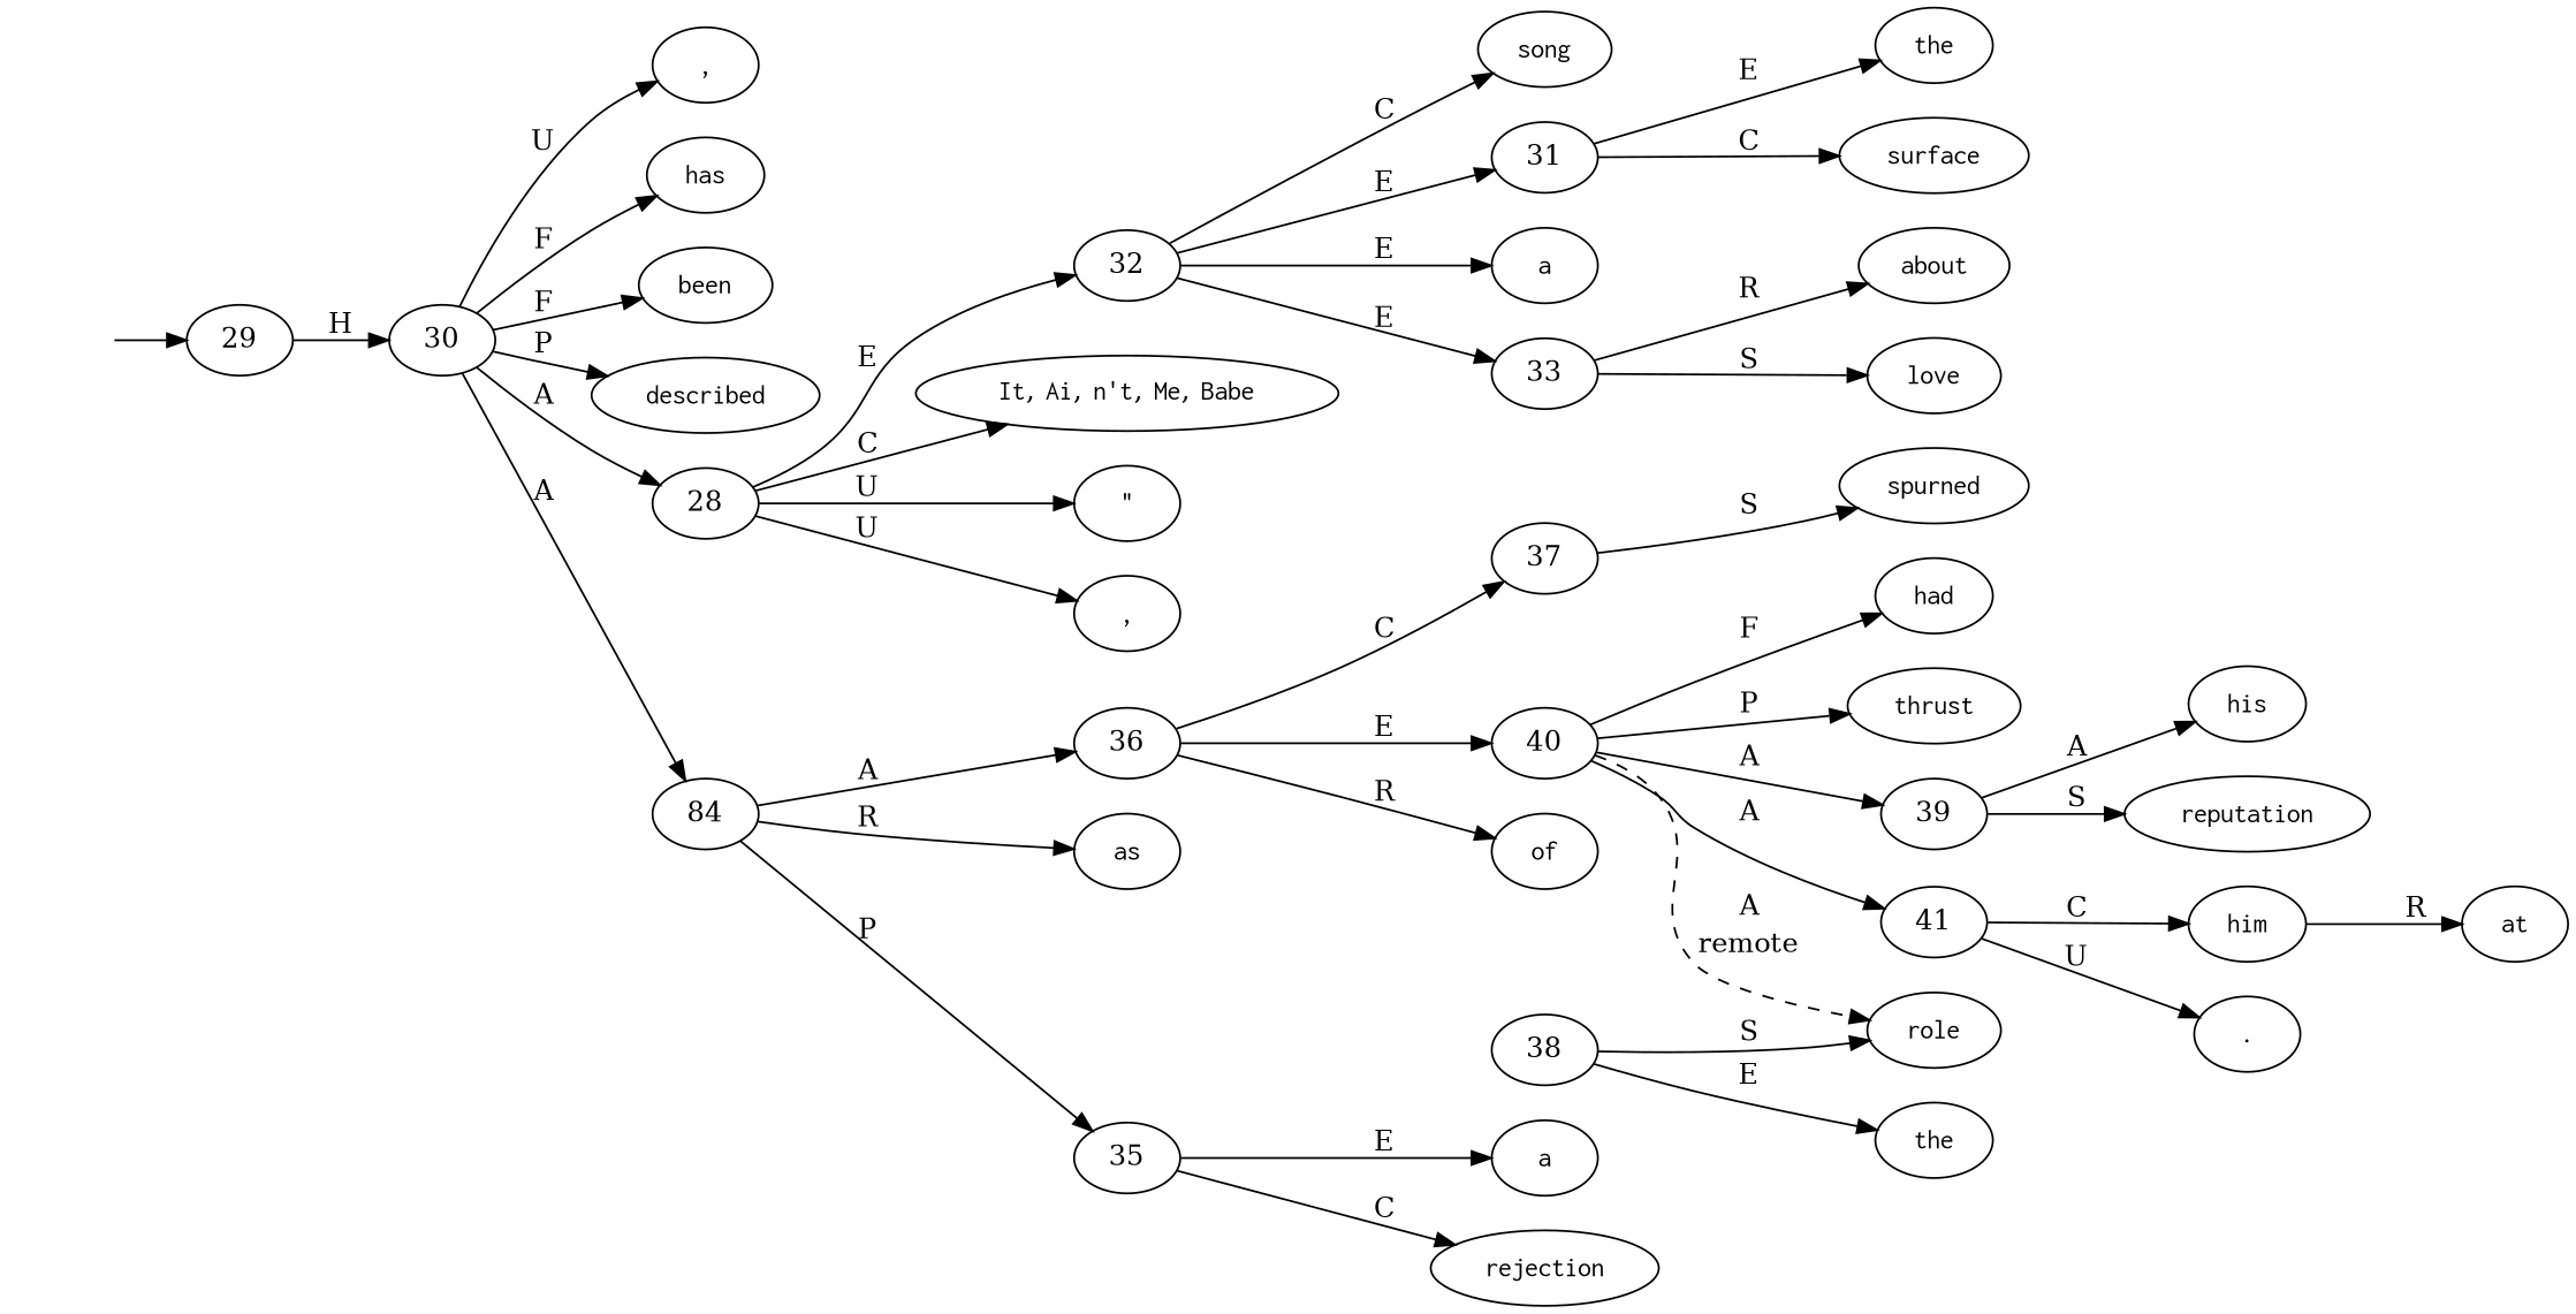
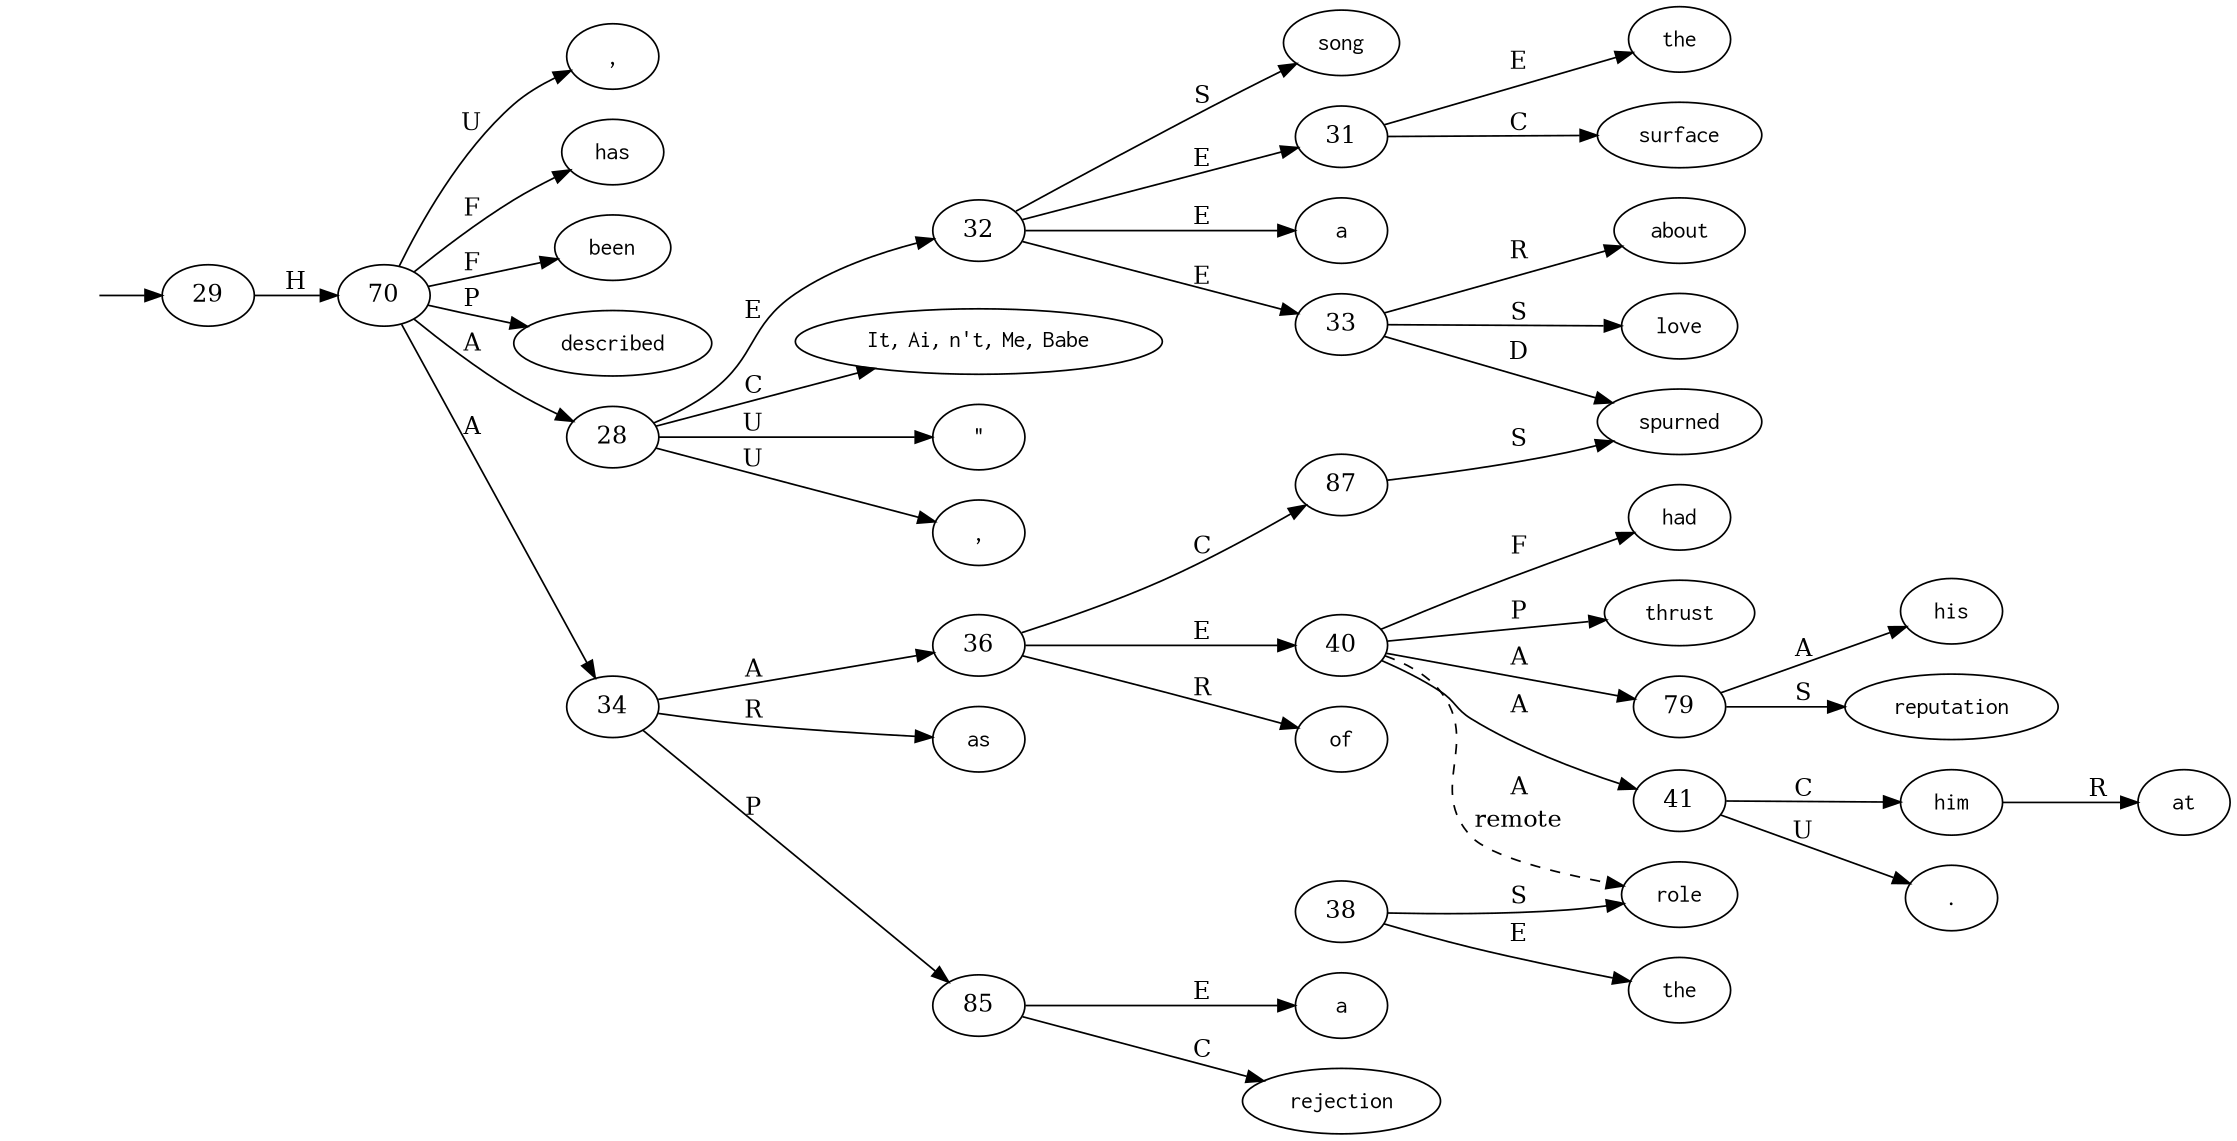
  digraph {
    rankdir=LR
    node [shape=oval]
    top [style=invis shape=""]
    29 [shape=""]
-   30 [shape=""]
+   30 [label=70 shape=""]
    n4 [label=<<table align="center" border="0" cellspacing="0"><tr><td colspan="2"><font face="Courier">,</font></td></tr></table>>]
    n5 [label=<<table align="center" border="0" cellspacing="0"><tr><td colspan="2"><font face="Courier">has</font></td></tr></table>>]
    n6 [label=<<table align="center" border="0" cellspacing="0"><tr><td colspan="2"><font face="Courier">been</font></td></tr></table>>]
    n7 [label=<<table align="center" border="0" cellspacing="0"><tr><td colspan="2"><font face="Courier">described</font></td></tr></table>>]
    28 [shape=""]
-   34 [label=84 shape=""]
+   34 [shape=""]
    n10 [label=<<table align="center" border="0" cellspacing="0"><tr><td colspan="2"><font face="Courier">It</font>,&nbsp;<font face="Courier">Ai</font>,&nbsp;<font face="Courier">n&#x27;t</font>,&nbsp;<font face="Courier">Me</font>,&nbsp;<font face="Courier">Babe</font></td></tr></table>>]
    n11 [label=<<table align="center" border="0" cellspacing="0"><tr><td colspan="2"><font face="Courier">&quot;</font></td></tr></table>>]
    n12 [label=<<table align="center" border="0" cellspacing="0"><tr><td colspan="2"><font face="Courier">,</font></td></tr></table>>]
    n13 [label=<<table align="center" border="0" cellspacing="0"><tr><td colspan="2"><font face="Courier">the</font></td></tr></table>>]
    n14 [label=<<table align="center" border="0" cellspacing="0"><tr><td colspan="2"><font face="Courier">surface</font></td></tr></table>>]
    n15 [label=<<table align="center" border="0" cellspacing="0"><tr><td colspan="2"><font face="Courier">a</font></td></tr></table>>]
    n16 [label=<<table align="center" border="0" cellspacing="0"><tr><td colspan="2"><font face="Courier">song</font></td></tr></table>>]
    n17 [label=<<table align="center" border="0" cellspacing="0"><tr><td colspan="2"><font face="Courier">about</font></td></tr></table>>]
    n18 [label=<<table align="center" border="0" cellspacing="0"><tr><td colspan="2"><font face="Courier">spurned</font></td></tr></table>>]
    n19 [label=<<table align="center" border="0" cellspacing="0"><tr><td colspan="2"><font face="Courier">love</font></td></tr></table>>]
    n20 [label=<<table align="center" border="0" cellspacing="0"><tr><td colspan="2"><font face="Courier">as</font></td></tr></table>>]
    n21 [label=<<table align="center" border="0" cellspacing="0"><tr><td colspan="2"><font face="Courier">a</font></td></tr></table>>]
    n22 [label=<<table align="center" border="0" cellspacing="0"><tr><td colspan="2"><font face="Courier">rejection</font></td></tr></table>>]
    n23 [label=<<table align="center" border="0" cellspacing="0"><tr><td colspan="2"><font face="Courier">of</font></td></tr></table>>]
    n24 [label=<<table align="center" border="0" cellspacing="0"><tr><td colspan="2"><font face="Courier">the</font></td></tr></table>>]
    n25 [label=<<table align="center" border="0" cellspacing="0"><tr><td colspan="2"><font face="Courier">role</font></td></tr></table>>]
    n26 [label=<<table align="center" border="0" cellspacing="0"><tr><td colspan="2"><font face="Courier">his</font></td></tr></table>>]
    n27 [label=<<table align="center" border="0" cellspacing="0"><tr><td colspan="2"><font face="Courier">reputation</font></td></tr></table>>]
    n28 [label=<<table align="center" border="0" cellspacing="0"><tr><td colspan="2"><font face="Courier">had</font></td></tr></table>>]
    n29 [label=<<table align="center" border="0" cellspacing="0"><tr><td colspan="2"><font face="Courier">thrust</font></td></tr></table>>]
    n30 [label=<<table align="center" border="0" cellspacing="0"><tr><td colspan="2"><font face="Courier">at</font></td></tr></table>>]
    n31 [label=<<table align="center" border="0" cellspacing="0"><tr><td colspan="2"><font face="Courier">him</font></td></tr></table>>]
    n32 [label=<<table align="center" border="0" cellspacing="0"><tr><td colspan="2"><font face="Courier">.</font></td></tr></table>>]
    32 [shape=""]
    31 [shape=""]
    33 [shape=""]
    36 [shape=""]
-   35 [shape=""]
-   37 [shape=""]
+   35 [label=85 shape=""]
+   37 [label=87 shape=""]
    40 [shape=""]
-   39 [shape=""]
+   39 [label=79 shape=""]
    41 [shape=""]
    38 [shape=""]
    top -> 29
    29 -> 30 [label=H]
    30 -> n4 [label=U]
    30 -> n5 [label=F]
    30 -> n6 [label=F]
    30 -> n7 [label=P]
    30 -> 28 [label=A]
    30 -> 34 [label=A]
    28 -> n10 [label=C]
    28 -> n11 [label=U]
    28 -> n12 [label=U]
    28 -> 32 [label=E]
    34 -> n20 [label=R]
    34 -> 36 [label=A]
    34 -> 35 [label=P]
    n31 -> n30 [label=R]
    32 -> n15 [label=E]
-   32 -> n16 [label=C]
+   32 -> n16 [label=S]
    32 -> 31 [label=E]
    32 -> 33 [label=E]
    31 -> n13 [label=E]
    31 -> n14 [label=C]
    33 -> n17 [label=R]
+   33 -> n18 [label=D]
    33 -> n19 [label=S]
    36 -> n23 [label=R]
    36 -> 37 [label=C]
    36 -> 40 [label=E]
    35 -> n21 [label=E]
    35 -> n22 [label=C]
    37 -> n18 [label=S]
    40 -> n25 [label=<<table align="center" border="0" cellspacing="0"><tr><td colspan="1">A</td></tr><tr><td>remote</td></tr></table>> style=dashed]
    40 -> n28 [label=F]
    40 -> n29 [label=P]
    40 -> 39 [label=A]
    40 -> 41 [label=A]
    39 -> n26 [label=A]
    39 -> n27 [label=S]
    41 -> n31 [label=C]
    41 -> n32 [label=U]
    38 -> n24 [label=E]
    38 -> n25 [label=S]
  }
